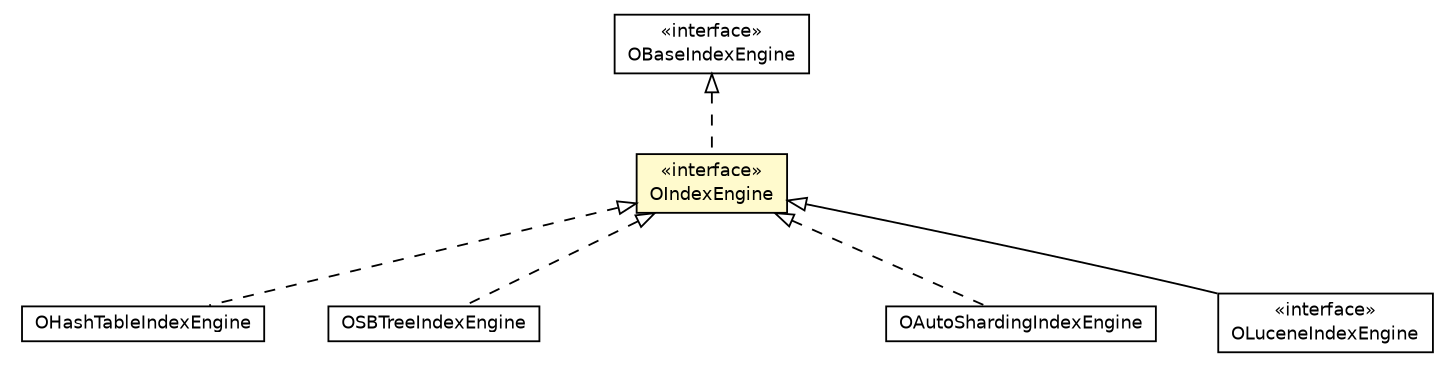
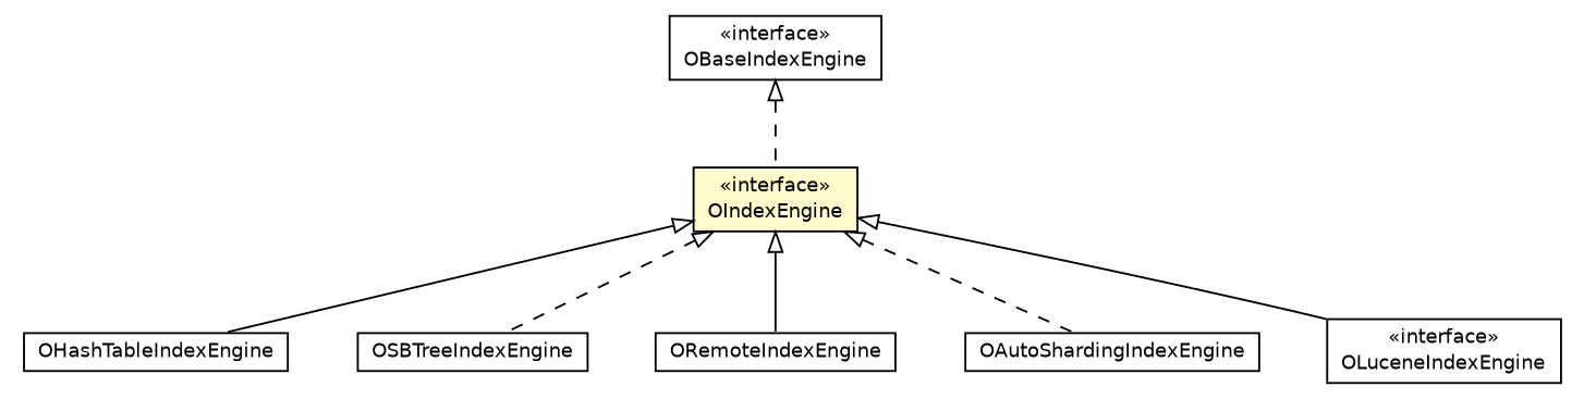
  digraph {
    nodesep=0.25
    ranksep=0.5
    node [fontcolor=black fontname=Helvetica fontsize=10.0 shape=plaintext]
    edge [arrowtail=empty dir=back fontname=Helvetica fontsize=10 headport=p labelfontname=Helvetica labelfontsize=10 style=dashed tailport=p]
    n1 [label=<<table title="com.orientechnologies.orient.core.storage.index.engine.OHashTableIndexEngine" border="0" cellborder="1" cellspacing="0" cellpadding="2" port="p" href="../../storage/index/engine/OHashTableIndexEngine.html"> 		<tr><td><table border="0" cellspacing="0" cellpadding="1"> <tr><td align="center" balign="center"> OHashTableIndexEngine </td></tr> 		</table></td></tr> 		</table>>]
    n2 [label=<<table title="com.orientechnologies.orient.core.storage.index.engine.OSBTreeIndexEngine" border="0" cellborder="1" cellspacing="0" cellpadding="2" port="p" href="../../storage/index/engine/OSBTreeIndexEngine.html"> 		<tr><td><table border="0" cellspacing="0" cellpadding="1"> <tr><td align="center" balign="center"> OSBTreeIndexEngine </td></tr> 		</table></td></tr> 		</table>>]
+   n3 [label=<<table title="com.orientechnologies.orient.core.storage.index.engine.ORemoteIndexEngine" border="0" cellborder="1" cellspacing="0" cellpadding="2" port="p" href="../../storage/index/engine/ORemoteIndexEngine.html"> 		<tr><td><table border="0" cellspacing="0" cellpadding="1"> <tr><td align="center" balign="center"> ORemoteIndexEngine </td></tr> 		</table></td></tr> 		</table>>]
    n4 [label=<<table title="com.orientechnologies.orient.core.sharding.auto.OAutoShardingIndexEngine" border="0" cellborder="1" cellspacing="0" cellpadding="2" port="p" href="../../sharding/auto/OAutoShardingIndexEngine.html"> 		<tr><td><table border="0" cellspacing="0" cellpadding="1"> <tr><td align="center" balign="center"> OAutoShardingIndexEngine </td></tr> 		</table></td></tr> 		</table>>]
    n5 [label=<<table title="com.orientechnologies.orient.core.index.engine.OBaseIndexEngine" border="0" cellborder="1" cellspacing="0" cellpadding="2" port="p" href="./OBaseIndexEngine.html"> 		<tr><td><table border="0" cellspacing="0" cellpadding="1"> <tr><td align="center" balign="center"> &#171;interface&#187; </td></tr> <tr><td align="center" balign="center"> OBaseIndexEngine </td></tr> 		</table></td></tr> 		</table>>]
    n6 [label=<<table title="com.orientechnologies.orient.core.index.engine.OIndexEngine" border="0" cellborder="1" cellspacing="0" cellpadding="2" port="p" bgcolor="lemonChiffon" href="./OIndexEngine.html"> 		<tr><td><table border="0" cellspacing="0" cellpadding="1"> <tr><td align="center" balign="center"> &#171;interface&#187; </td></tr> <tr><td align="center" balign="center"> OIndexEngine </td></tr> 		</table></td></tr> 		</table>>]
    n7 [label=<<table title="com.orientechnologies.lucene.engine.OLuceneIndexEngine" border="0" cellborder="1" cellspacing="0" cellpadding="2" port="p" href="../../../../lucene/engine/OLuceneIndexEngine.html"> 		<tr><td><table border="0" cellspacing="0" cellpadding="1"> <tr><td align="center" balign="center"> &#171;interface&#187; </td></tr> <tr><td align="center" balign="center"> OLuceneIndexEngine </td></tr> 		</table></td></tr> 		</table>>]
    n5 -> n6
-   n6 -> n1
+   n6 -> n1 [style=solid]
    n6 -> n2
+   n6 -> n3 [style=solid]
    n6 -> n4
    n6 -> n7 [style=solid]
  }
